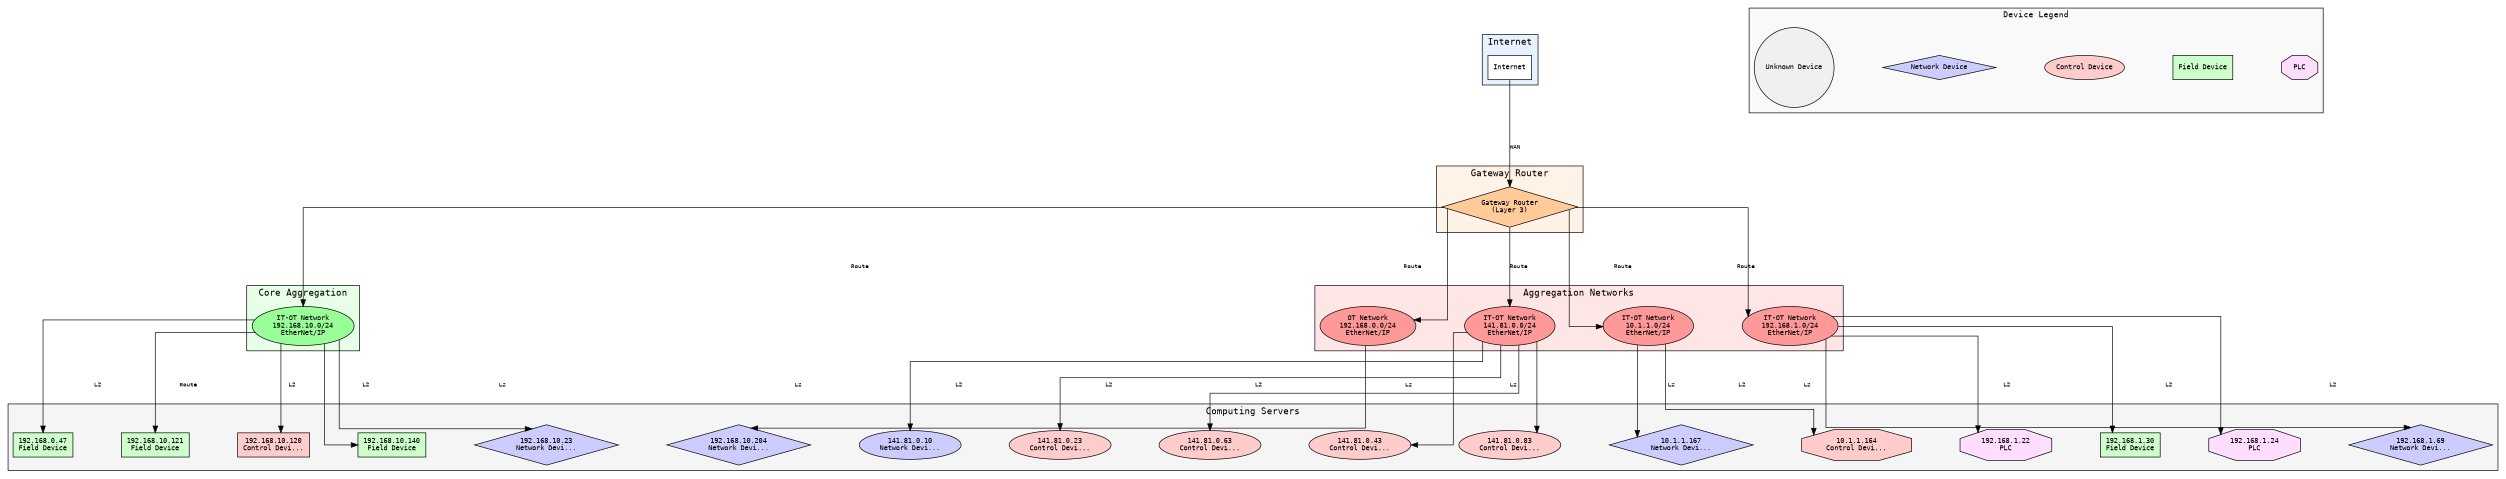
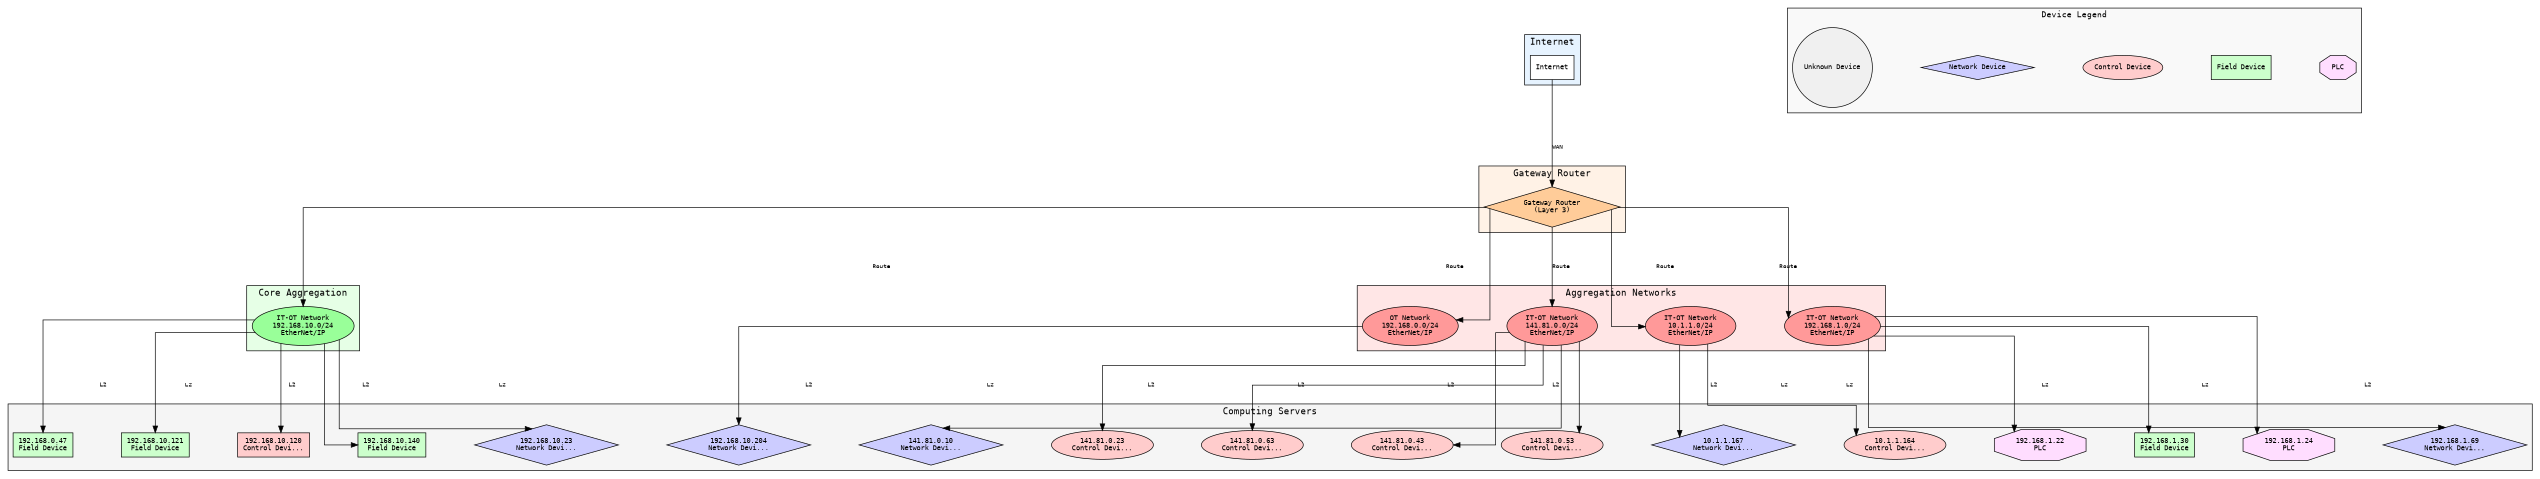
  digraph {
    bgcolor=white
    concentrate=false
    fontname="DejaVu Sans Mono"
    nodesep=1.0
    rankdir=TB
    ranksep=1.5
    splines=ortho
    node [fillcolor="#ffcccc" fontname="DejaVu Sans Mono" fontsize=10 shape=ellipse style=filled]
    edge [fontname="DejaVu Sans Mono" fontsize=9]
    n1 [fillcolor=white label=Internet shape=cloud]
    n2 [fillcolor="#ffcc99" label="Gateway Router\n(Layer 3)" shape=diamond]
    n3 [fillcolor="#99ff99" label="IT-OT Network\n192.168.10.0/24\nEtherNet/IP"]
    n4 [fillcolor="#ff9999" label="OT Network\n192.168.0.0/24\nEtherNet/IP"]
    n5 [fillcolor="#ff9999" label="IT-OT Network\n141.81.0.0/24\nEtherNet/IP"]
    n6 [fillcolor="#ff9999" label="IT-OT Network\n10.1.1.0/24\nEtherNet/IP"]
    n7 [fillcolor="#ff9999" label="IT-OT Network\n192.168.1.0/24\nEtherNet/IP"]
    n8 [fillcolor="#ccffcc" label="192.168.0.47\nField Device" shape=box]
    n9 [fillcolor="#ccffcc" label="192.168.10.121\nField Device" shape=box]
    n10 [label="192.168.10.120\nControl Devi..." shape=box]
    n11 [fillcolor="#ccffcc" label="192.168.10.140\nField Device" shape=box]
    n12 [fillcolor="#ccccff" label="192.168.10.23\nNetwork Devi..." shape=diamond]
    n13 [fillcolor="#ccccff" label="192.168.10.204\nNetwork Devi..." shape=diamond]
-   n14 [fillcolor="#ccccff" label="141.81.0.10\nNetwork Devi..."]
+   n14 [fillcolor="#ccccff" label="141.81.0.10\nNetwork Devi..." shape=diamond]
    n15 [label="141.81.0.23\nControl Devi..."]
    n16 [label="141.81.0.63\nControl Devi..."]
    n17 [label="141.81.0.43\nControl Devi..."]
-   n18 [label="141.81.0.83\nControl Devi..."]
+   n18 [label="141.81.0.53\nControl Devi..."]
    n19 [fillcolor="#ccccff" label="10.1.1.167\nNetwork Devi..." shape=diamond]
-   n20 [label="10.1.1.164\nControl Devi..." shape=octagon]
+   n20 [label="10.1.1.164\nControl Devi..."]
    n21 [fillcolor="#ffddff" label="192.168.1.22\nPLC" shape=octagon]
    n22 [fillcolor="#ccffcc" label="192.168.1.30\nField Device" shape=box]
    n23 [fillcolor="#ffddff" label="192.168.1.24\nPLC" shape=octagon]
    n24 [fillcolor="#ccccff" label="192.168.1.69\nNetwork Devi..." shape=diamond]
    n25 [fillcolor="#ffddff" label=PLC shape=octagon]
    n26 [fillcolor="#ccffcc" label="Field Device" shape=box]
    n27 [label="Control Device"]
    n28 [fillcolor="#ccccff" label="Network Device" shape=diamond]
    n29 [fillcolor="#f0f0f0" label="Unknown Device" shape=circle]
    subgraph cluster_1 {
      fillcolor="#e6f3ff"
      label=Internet
      rank=source
      style=filled
      n1
    }
    subgraph cluster_2 {
      fillcolor="#fff2e6"
      label="Gateway Router"
      rank=same
      style=filled
      n2
    }
    subgraph cluster_3 {
      fillcolor="#e6ffe6"
      label="Core Aggregation"
      rank=same
      style=filled
      n3
    }
    subgraph cluster_4 {
      fillcolor="#ffe6e6"
      label="Aggregation Networks"
      rank=same
      style=filled
      n4
      n5
      n6
      n7
    }
    subgraph cluster_5 {
      fillcolor="#f5f5f5"
      label="Computing Servers"
      rank=sink
      style=filled
      n8
      n9
      n10
      n11
      n12
      n13
      n14
      n15
      n16
      n17
      n18
      n19
      n20
      n21
      n22
      n23
      n24
    }
    subgraph cluster_6 {
      fillcolor="#f9f9f9"
      fontsize=12
      label="Device Legend"
      rank=sink
      style=filled
      n25
      n26
      n27
      n28
      n29
    }
    n1 -> n2 [label=WAN]
    n2 -> n3 [label=Route]
    n2 -> n4 [label=Route]
    n2 -> n5 [label=Route]
    n2 -> n6 [label=Route]
    n2 -> n7 [label=Route]
    n3 -> n8 [label=L2]
-   n3 -> n9 [label=Route]
+   n3 -> n9 [label=L2]
    n3 -> n10 [label=L2]
    n3 -> n11 [label=L2]
    n3 -> n12 [label=L2]
    n4 -> n13 [label=L2]
    n5 -> n14 [label=L2]
    n5 -> n15 [label=L2]
    n5 -> n16 [label=L2]
    n5 -> n17 [label=L2]
    n5 -> n18 [label=L2]
    n6 -> n19 [label=L2]
    n6 -> n20 [label=L2]
    n7 -> n21 [label=L2]
    n7 -> n22 [label=L2]
    n7 -> n23 [label=L2]
    n7 -> n24 [label=L2]
  }
